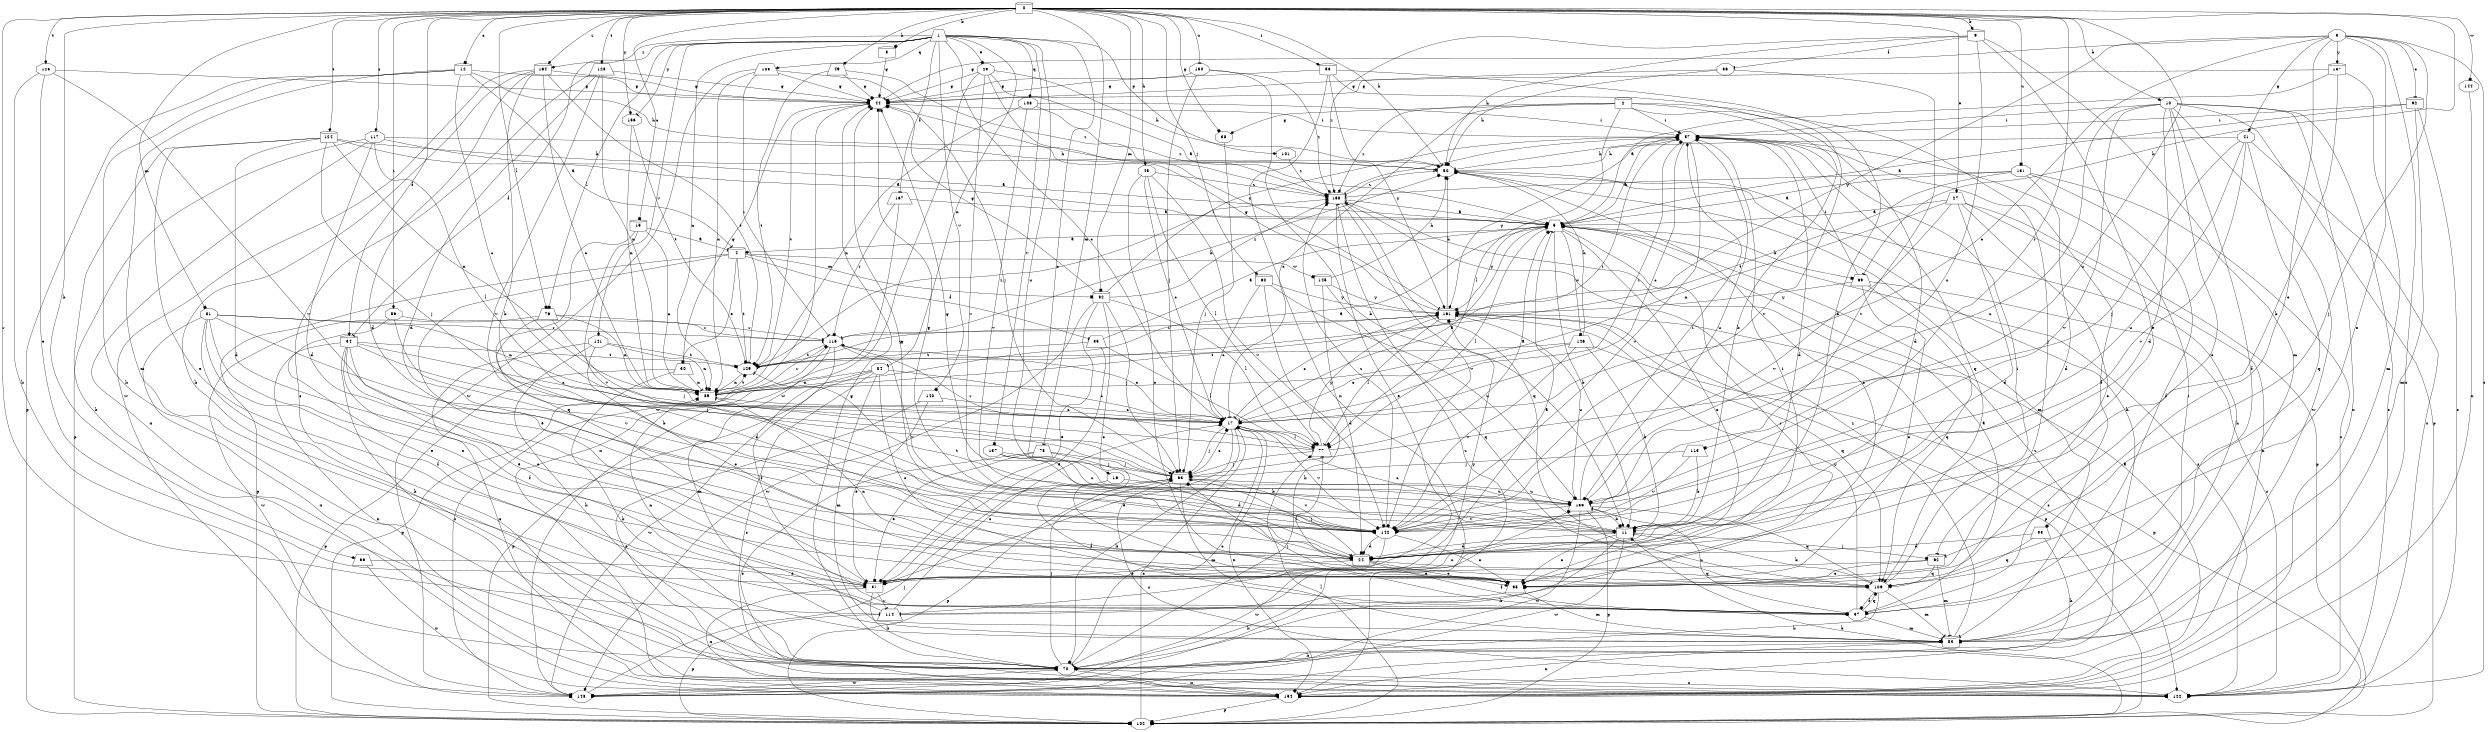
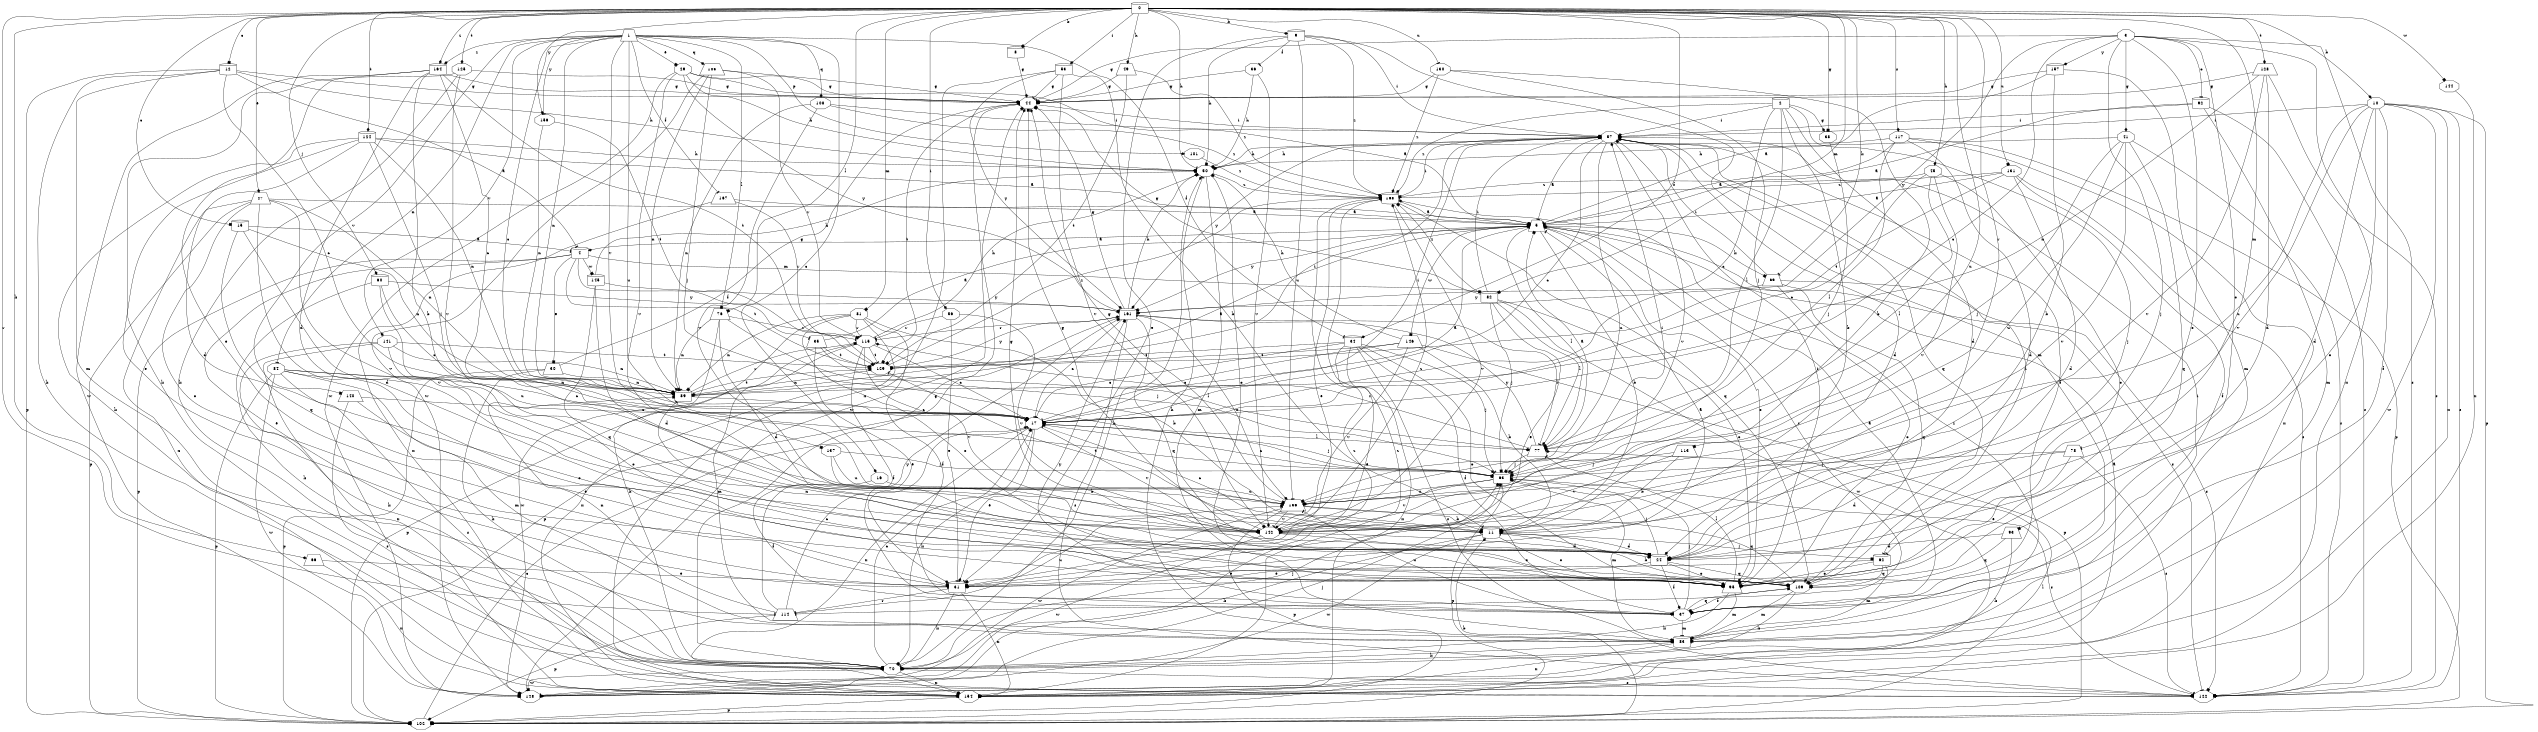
  strict digraph {
    node [shape=octagon]
    edge [arrowhead=diamond]
    0 [shape=cylinder]
    8 [shape=cylinder]
    9 [shape=cylinder]
    10
    12 [shape=cylinder]
    15 [shape=cylinder]
    27 [shape=trapezium]
    34 [shape=cylinder]
    38
    45
    49 [shape=trapezium]
    50
    53 [shape=cylinder]
    56
    60 [shape=cylinder]
    66 [shape=trapezium]
    69 [shape=trapezium]
    76 [shape=trapezium]
    78 [shape=trapezium]
    81
    82 [shape=cylinder]
    113 [shape=trapezium]
    114 [shape=trapezium]
    117
    124 [shape=cylinder]
    125
    128 [shape=trapezium]
    130
    131
    136 [shape=trapezium]
    144
    156
    164 [shape=cylinder]
    44
    57
    168 [shape=cylinder]
    31 [shape=cylinder]
    36
    83 [shape=cylinder]
    24 [shape=cylinder]
    95 [shape=trapezium]
    122
    154
    102
    37
    142
    148
    17
    4 [shape=cylinder]
    70
    89 [shape=cylinder]
    109
    5 [shape=trapezium]
    129
    63 [shape=cylinder]
    77 [shape=trapezium]
    11 [shape=cylinder]
    161 [shape=cylinder]
    115
    1 [shape=trapezium]
    16
    29
    84
    101
    105 [shape=trapezium]
    108
    137
    140 [shape=trapezium]
    141
    167 [shape=trapezium]
    2 [shape=cylinder]
    62 [shape=cylinder]
    3
    41
    92 [shape=cylinder]
    93 [shape=trapezium]
    157 [shape=cylinder]
    30 [shape=trapezium]
    35 [shape=trapezium]
    145 [shape=cylinder]
    146 [shape=trapezium]
    0 -> 8 [arrowhead=box label=b]
    0 -> 9 [label=b]
    0 -> 10 [label=b]
    0 -> 12 [arrowhead=box label=c]
    0 -> 15 [arrowhead=box label=c]
    0 -> 27 [label=e]
    0 -> 34 [label=f]
    0 -> 38 [arrowhead=box label=g]
    0 -> 45 [label=h]
    0 -> 49 [label=h]
    0 -> 50 [arrowhead=tee label=h]
    0 -> 53 [label=i]
    0 -> 56 [label=i]
    0 -> 60 [label=j]
    0 -> 66 [label=k]
    0 -> 69 [arrowhead=tee label=k]
    0 -> 76 [arrowhead=box label=l]
    0 -> 78 [arrowhead=tee label=m]
    0 -> 81 [arrowhead=box label=m]
    0 -> 82 [arrowhead=box label=m]
    0 -> 113 [arrowhead=box label=r]
    0 -> 114 [arrowhead=tee label=r]
    0 -> 117 [label=s]
    0 -> 124 [label=t]
    0 -> 125 [label=t]
    0 -> 128 [label=t]
    0 -> 130 [arrowhead=tee label=u]
    0 -> 131 [arrowhead=box label=u]
    0 -> 136 [label=u]
    0 -> 144 [arrowhead=box label=w]
    0 -> 156 [label=y]
    0 -> 164 [label=z]
    8 -> 44 [label=g]
    9 -> 50 [arrowhead=box label=h]
    9 -> 136 [arrowhead=tee label=u]
+   9 -> 57 [arrowhead=box label=i]
    9 -> 168 [label=z]
    9 -> 31 [arrowhead=tee label=e]
    9 -> 36 [arrowhead=tee label=f]
    9 -> 83 [arrowhead=tee label=m]
    10 -> 136 [label=u]
    10 -> 57 [label=i]
    10 -> 24 [label=d]
    10 -> 95 [label=o]
    10 -> 122 [arrowhead=box label=s]
    10 -> 154 [arrowhead=box label=x]
    10 -> 102 [arrowhead=box label=p]
    10 -> 37 [arrowhead=tee label=f]
    10 -> 142 [label=v]
    10 -> 148 [label=w]
    12 -> 50 [label=h]
    12 -> 44 [label=g]
    12 -> 83 [arrowhead=box label=m]
    12 -> 102 [arrowhead=box label=p]
    12 -> 17 [arrowhead=box label=c]
    12 -> 4 [arrowhead=tee label=a]
    12 -> 70 [arrowhead=tee label=k]
    15 -> 142 [label=v]
    15 -> 4 [arrowhead=tee label=a]
    15 -> 89 [label=n]
    15 -> 109 [arrowhead=tee label=q]
    27 -> 24 [arrowhead=tee label=d]
    27 -> 95 [arrowhead=box label=o]
    27 -> 154 [arrowhead=tee label=x]
    27 -> 102 [label=p]
    27 -> 142 [arrowhead=tee label=v]
    27 -> 89 [arrowhead=tee label=n]
    27 -> 5 [label=a]
    34 -> 31 [arrowhead=box label=e]
    34 -> 95 [label=o]
    34 -> 122 [arrowhead=box label=s]
    34 -> 154 [arrowhead=tee label=x]
    34 -> 37 [arrowhead=tee label=f]
    34 -> 17 [arrowhead=tee label=c]
    34 -> 129 [arrowhead=box label=t]
    34 -> 63 [arrowhead=tee label=j]
    38 -> 63 [label=j]
    45 -> 168 [arrowhead=box label=z]
    45 -> 95 [label=o]
    45 -> 142 [arrowhead=box label=v]
    45 -> 17 [arrowhead=box label=c]
    45 -> 77 [arrowhead=box label=l]
    49 -> 44 [arrowhead=box label=g]
    49 -> 168 [label=z]
    49 -> 129 [arrowhead=box label=t]
    50 -> 168 [arrowhead=tee label=z]
    50 -> 83 [arrowhead=tee label=m]
    50 -> 95 [label=o]
    53 -> 44 [arrowhead=tee label=g]
    53 -> 154 [arrowhead=tee label=x]
    53 -> 142 [arrowhead=box label=v]
    53 -> 11 [arrowhead=tee label=b]
    53 -> 161 [label=y]
    56 -> 31 [arrowhead=tee label=e]
    56 -> 142 [label=v]
    56 -> 115 [arrowhead=tee label=r]
    60 -> 136 [label=u]
    60 -> 17 [arrowhead=tee label=c]
    60 -> 70 [arrowhead=tee label=k]
    60 -> 161 [arrowhead=box label=y]
    66 -> 31 [arrowhead=tee label=e]
    66 -> 154 [arrowhead=tee label=x]
    69 -> 57 [label=i]
    69 -> 95 [arrowhead=tee label=o]
    69 -> 122 [arrowhead=box label=s]
    69 -> 109 [label=q]
    69 -> 161 [label=y]
    76 -> 24 [label=d]
    76 -> 148 [arrowhead=box label=w]
    76 -> 89 [arrowhead=tee label=n]
    76 -> 63 [label=j]
    76 -> 115 [arrowhead=tee label=r]
    78 -> 31 [arrowhead=box label=e]
    78 -> 24 [label=d]
    78 -> 122 [arrowhead=tee label=s]
    78 -> 63 [arrowhead=tee label=j]
    81 -> 95 [label=o]
    81 -> 154 [label=x]
    81 -> 37 [label=f]
    81 -> 70 [arrowhead=tee label=k]
    81 -> 89 [arrowhead=box label=n]
    81 -> 11 [label=b]
    81 -> 115 [arrowhead=tee label=r]
    82 -> 44 [arrowhead=box label=g]
    82 -> 57 [label=i]
    82 -> 168 [arrowhead=box label=z]
    82 -> 31 [arrowhead=box label=e]
    82 -> 95 [label=o]
    82 -> 148 [label=w]
    82 -> 63 [arrowhead=box label=j]
    82 -> 77 [label=l]
    113 -> 142 [arrowhead=tee label=v]
    113 -> 63 [label=j]
    113 -> 11 [label=b]
    114 -> 136 [arrowhead=box label=u]
    114 -> 102 [label=p]
    114 -> 17 [label=c]
    114 -> 89 [arrowhead=box label=n]
    114 -> 161 [arrowhead=box label=y]
    117 -> 50 [label=h]
    117 -> 24 [label=d]
    117 -> 154 [arrowhead=tee label=x]
    117 -> 102 [label=p]
    117 -> 5 [arrowhead=tee label=a]
    117 -> 77 [arrowhead=tee label=l]
    124 -> 50 [arrowhead=tee label=h]
    124 -> 31 [arrowhead=tee label=e]
    124 -> 24 [arrowhead=box label=d]
    124 -> 70 [label=k]
    124 -> 89 [label=n]
    124 -> 5 [arrowhead=tee label=a]
    124 -> 63 [arrowhead=tee label=j]
    125 -> 44 [arrowhead=tee label=g]
    125 -> 31 [arrowhead=box label=e]
    125 -> 142 [arrowhead=tee label=v]
    125 -> 70 [arrowhead=tee label=k]
    128 -> 44 [arrowhead=box label=g]
    128 -> 24 [arrowhead=box label=d]
    128 -> 122 [label=s]
    128 -> 142 [arrowhead=tee label=v]
    128 -> 89 [arrowhead=box label=n]
    130 -> 44 [arrowhead=box label=g]
    130 -> 168 [label=z]
    130 -> 63 [label=j]
    130 -> 11 [label=b]
    131 -> 168 [arrowhead=tee label=z]
    131 -> 24 [label=d]
    131 -> 122 [arrowhead=box label=s]
    131 -> 37 [arrowhead=box label=f]
    131 -> 5 [arrowhead=tee label=a]
    131 -> 129 [arrowhead=tee label=t]
    136 -> 44 [label=g]
    136 -> 57 [label=i]
    136 -> 102 [arrowhead=box label=p]
    136 -> 142 [arrowhead=tee label=v]
    136 -> 148 [arrowhead=tee label=w]
    136 -> 109 [arrowhead=tee label=q]
    136 -> 11 [arrowhead=box label=b]
    144 -> 154 [label=x]
    156 -> 89 [label=n]
    156 -> 129 [arrowhead=box label=t]
    164 -> 44 [arrowhead=tee label=g]
    164 -> 24 [arrowhead=box label=d]
    164 -> 148 [arrowhead=box label=w]
    164 -> 17 [arrowhead=box label=c]
    164 -> 70 [arrowhead=tee label=k]
    164 -> 129 [arrowhead=tee label=t]
    164 -> 11 [label=b]
    44 -> 57 [label=i]
    44 -> 148 [arrowhead=tee label=w]
    44 -> 129 [arrowhead=box label=t]
    57 -> 50 [arrowhead=tee label=h]
    57 -> 136 [arrowhead=box label=u]
    57 -> 24 [label=d]
    57 -> 37 [arrowhead=tee label=f]
    57 -> 142 [label=v]
    57 -> 17 [arrowhead=box label=c]
    57 -> 109 [label=q]
    57 -> 5 [arrowhead=tee label=a]
    57 -> 161 [label=y]
    168 -> 57 [label=i]
    168 -> 31 [arrowhead=box label=e]
    168 -> 142 [arrowhead=box label=v]
    168 -> 109 [label=q]
    168 -> 5 [label=a]
    31 -> 114 [arrowhead=tee label=r]
    31 -> 154 [arrowhead=box label=x]
    31 -> 70 [arrowhead=tee label=k]
    31 -> 5 [arrowhead=tee label=a]
    36 -> 50 [arrowhead=box label=h]
    36 -> 44 [arrowhead=box label=g]
    36 -> 142 [label=v]
    83 -> 50 [arrowhead=tee label=h]
    83 -> 57 [label=i]
    83 -> 168 [label=z]
    83 -> 154 [label=x]
    83 -> 70 [label=k]
    24 -> 44 [label=g]
    24 -> 31 [label=e]
    24 -> 95 [label=o]
    24 -> 37 [label=f]
    24 -> 109 [label=q]
    24 -> 63 [label=j]
    95 -> 57 [arrowhead=box label=i]
    95 -> 83 [label=m]
    95 -> 70 [arrowhead=tee label=k]
    95 -> 77 [arrowhead=tee label=l]
    154 -> 168 [arrowhead=tee label=z]
    154 -> 102 [arrowhead=box label=p]
    154 -> 5 [arrowhead=box label=a]
    102 -> 17 [arrowhead=tee label=c]
    102 -> 77 [label=l]
    102 -> 11 [label=b]
    37 -> 136 [arrowhead=tee label=u]
    37 -> 83 [arrowhead=tee label=m]
    37 -> 109 [arrowhead=box label=q]
    37 -> 5 [label=a]
    37 -> 63 [arrowhead=box label=j]
    37 -> 161 [arrowhead=box label=y]
    142 -> 44 [arrowhead=box label=g]
    142 -> 168 [label=z]
    142 -> 24 [label=d]
    142 -> 95 [arrowhead=box label=o]
    142 -> 148 [arrowhead=tee label=w]
    148 -> 168 [arrowhead=tee label=z]
    148 -> 63 [arrowhead=box label=j]
    17 -> 57 [arrowhead=box label=i]
    17 -> 31 [label=e]
    17 -> 154 [arrowhead=box label=x]
    17 -> 142 [arrowhead=box label=v]
    17 -> 70 [arrowhead=box label=k]
    17 -> 5 [arrowhead=tee label=a]
    17 -> 63 [arrowhead=box label=j]
    17 -> 77 [label=l]
    4 -> 82 [arrowhead=box label=m]
    4 -> 31 [arrowhead=tee label=e]
    4 -> 102 [arrowhead=tee label=p]
    4 -> 129 [arrowhead=tee label=t]
    4 -> 30 [arrowhead=box label=e]
    4 -> 35 [arrowhead=tee label=f]
    4 -> 145 [arrowhead=box label=w]
    70 -> 50 [label=h]
    70 -> 44 [arrowhead=box label=g]
    70 -> 122 [arrowhead=tee label=s]
    70 -> 154 [label=x]
    70 -> 148 [arrowhead=box label=w]
    70 -> 17 [arrowhead=box label=c]
    70 -> 63 [arrowhead=box label=j]
    89 -> 57 [arrowhead=box label=i]
    89 -> 17 [arrowhead=box label=c]
    89 -> 5 [arrowhead=box label=a]
    89 -> 129 [arrowhead=box label=t]
    89 -> 115 [arrowhead=box label=r]
    109 -> 57 [label=i]
    109 -> 83 [arrowhead=tee label=m]
    109 -> 37 [arrowhead=box label=f]
    109 -> 70 [label=k]
    109 -> 89 [arrowhead=tee label=n]
    109 -> 11 [arrowhead=tee label=b]
    5 -> 69 [arrowhead=box label=k]
    5 -> 114 [arrowhead=tee label=r]
    5 -> 95 [arrowhead=box label=o]
    5 -> 122 [arrowhead=tee label=s]
    5 -> 4 [label=a]
    5 -> 77 [arrowhead=box label=l]
    5 -> 11 [arrowhead=box label=b]
    5 -> 161 [arrowhead=box label=y]
    5 -> 146 [arrowhead=box label=w]
    129 -> 168 [arrowhead=box label=z]
    129 -> 89 [label=n]
    129 -> 161 [label=y]
    63 -> 136 [label=u]
    63 -> 83 [label=m]
    63 -> 122 [arrowhead=tee label=s]
    63 -> 102 [label=p]
    63 -> 142 [arrowhead=tee label=v]
    63 -> 17 [arrowhead=box label=c]
    77 -> 5 [arrowhead=box label=a]
    77 -> 63 [arrowhead=box label=j]
    77 -> 161 [arrowhead=tee label=y]
    77 -> 115 [label=r]
    11 -> 24 [arrowhead=box label=d]
    11 -> 95 [label=o]
    11 -> 148 [arrowhead=tee label=w]
    11 -> 17 [arrowhead=tee label=c]
    11 -> 70 [arrowhead=tee label=k]
    11 -> 129 [arrowhead=tee label=t]
    11 -> 62 [arrowhead=box label=j]
    161 -> 50 [label=h]
    161 -> 136 [label=u]
    161 -> 44 [arrowhead=box label=g]
    161 -> 122 [label=s]
    161 -> 102 [arrowhead=tee label=p]
    161 -> 17 [arrowhead=tee label=c]
    161 -> 109 [label=q]
    161 -> 77 [arrowhead=tee label=l]
    161 -> 115 [arrowhead=tee label=r]
    115 -> 50 [arrowhead=box label=h]
    115 -> 83 [arrowhead=tee label=m]
    115 -> 102 [arrowhead=box label=p]
    115 -> 37 [arrowhead=tee label=f]
    115 -> 142 [label=v]
    115 -> 17 [label=c]
    115 -> 129 [arrowhead=tee label=t]
    1 -> 34 [arrowhead=tee label=f]
    1 -> 76 [arrowhead=box label=l]
    1 -> 136 [arrowhead=tee label=u]
    1 -> 156 [arrowhead=tee label=y]
    1 -> 164 [label=z]
    1 -> 17 [arrowhead=box label=c]
    1 -> 89 [arrowhead=box label=n]
    1 -> 16 [label=c]
    1 -> 29 [arrowhead=box label=e]
    1 -> 84 [arrowhead=tee label=n]
    1 -> 101 [label=p]
    1 -> 105 [label=q]
    1 -> 108 [label=q]
    1 -> 137 [arrowhead=box label=v]
    1 -> 140 [arrowhead=box label=v]
    1 -> 141 [label=v]
    1 -> 167 [arrowhead=tee label=f]
    16 -> 136 [arrowhead=box label=u]
    16 -> 37 [label=f]
    29 -> 50 [label=h]
    29 -> 44 [arrowhead=box label=g]
    29 -> 142 [arrowhead=box label=v]
    29 -> 148 [arrowhead=box label=w]
    29 -> 5 [arrowhead=box label=a]
    29 -> 161 [arrowhead=tee label=y]
    84 -> 83 [label=m]
    84 -> 95 [arrowhead=box label=o]
    84 -> 122 [arrowhead=tee label=s]
    84 -> 102 [arrowhead=tee label=p]
    84 -> 148 [arrowhead=tee label=w]
    84 -> 17 [arrowhead=tee label=c]
    84 -> 89 [arrowhead=tee label=n]
    101 -> 168 [arrowhead=box label=z]
    105 -> 44 [label=g]
    105 -> 148 [arrowhead=box label=w]
    105 -> 89 [label=n]
    105 -> 63 [arrowhead=tee label=j]
    105 -> 115 [arrowhead=tee label=r]
    108 -> 57 [arrowhead=box label=i]
    108 -> 168 [label=z]
    108 -> 142 [arrowhead=box label=v]
    108 -> 89 [arrowhead=box label=n]
    137 -> 136 [arrowhead=tee label=u]
    137 -> 63 [arrowhead=tee label=j]
    137 -> 11 [label=b]
    140 -> 31 [arrowhead=box label=e]
    140 -> 122 [label=s]
    140 -> 17 [arrowhead=tee label=c]
    141 -> 95 [label=o]
    141 -> 154 [arrowhead=box label=x]
    141 -> 70 [arrowhead=tee label=k]
    141 -> 89 [label=n]
    141 -> 129 [label=t]
    167 -> 154 [arrowhead=tee label=x]
    167 -> 5 [arrowhead=box label=a]
    167 -> 115 [arrowhead=box label=r]
    2 -> 38 [label=g]
    2 -> 57 [label=i]
    2 -> 168 [label=z]
    2 -> 24 [label=d]
    2 -> 17 [arrowhead=tee label=c]
    2 -> 77 [arrowhead=box label=l]
    2 -> 11 [label=b]
    2 -> 62 [arrowhead=tee label=j]
    62 -> 31 [label=e]
    62 -> 83 [arrowhead=tee label=m]
    62 -> 95 [arrowhead=tee label=o]
    62 -> 109 [label=q]
    3 -> 44 [arrowhead=tee label=g]
    3 -> 95 [arrowhead=box label=o]
    3 -> 122 [label=s]
    3 -> 154 [arrowhead=box label=x]
    3 -> 17 [arrowhead=box label=c]
    3 -> 161 [label=y]
    3 -> 62 [arrowhead=tee label=j]
    3 -> 41 [label=g]
    3 -> 92 [arrowhead=tee label=o]
    3 -> 93 [arrowhead=box label=o]
    3 -> 157 [label=y]
    41 -> 50 [arrowhead=tee label=h]
    41 -> 136 [arrowhead=tee label=u]
    41 -> 122 [label=s]
    41 -> 142 [arrowhead=tee label=v]
    41 -> 109 [label=q]
    41 -> 63 [label=j]
    92 -> 57 [arrowhead=box label=i]
    92 -> 83 [arrowhead=tee label=m]
    92 -> 122 [label=s]
    92 -> 5 [arrowhead=box label=a]
    93 -> 24 [arrowhead=box label=d]
    93 -> 70 [arrowhead=box label=k]
    93 -> 109 [label=q]
    157 -> 44 [arrowhead=box label=g]
    157 -> 83 [arrowhead=box label=m]
    157 -> 5 [arrowhead=tee label=a]
    157 -> 11 [arrowhead=box label=b]
    30 -> 44 [arrowhead=tee label=g]
    30 -> 102 [label=p]
    30 -> 70 [arrowhead=box label=k]
    30 -> 89 [arrowhead=tee label=n]
    35 -> 31 [label=e]
    35 -> 5 [label=a]
    35 -> 129 [label=t]
    35 -> 77 [label=l]
    145 -> 50 [arrowhead=box label=h]
    145 -> 24 [arrowhead=box label=d]
    145 -> 109 [label=q]
    145 -> 161 [arrowhead=tee label=y]
    146 -> 50 [arrowhead=box label=h]
    146 -> 102 [arrowhead=tee label=p]
    146 -> 142 [label=v]
    146 -> 17 [arrowhead=tee label=c]
    146 -> 129 [arrowhead=tee label=t]
    146 -> 11 [arrowhead=box label=b]
  }
